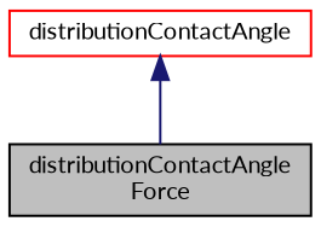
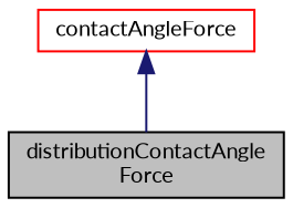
  digraph {
    fontname=Lato
    node [fontname=Lato fontsize=10 shape=record]
    n1 [color=black fillcolor=grey75 fontcolor=black height=0.2 label="distributionContactAngle\lForce" style=filled width=0.4]
-   n2 [color=red height=0.2 label=distributionContactAngle width=0.4]
+   n2 [color=red height=0.2 label=contactAngleForce width=0.4]
    n2 -> n1 [color=midnightblue dir=back fontname=Lato fontsize=10 labelfontname=Helvetica labelfontsize=10 style=solid]
  }
